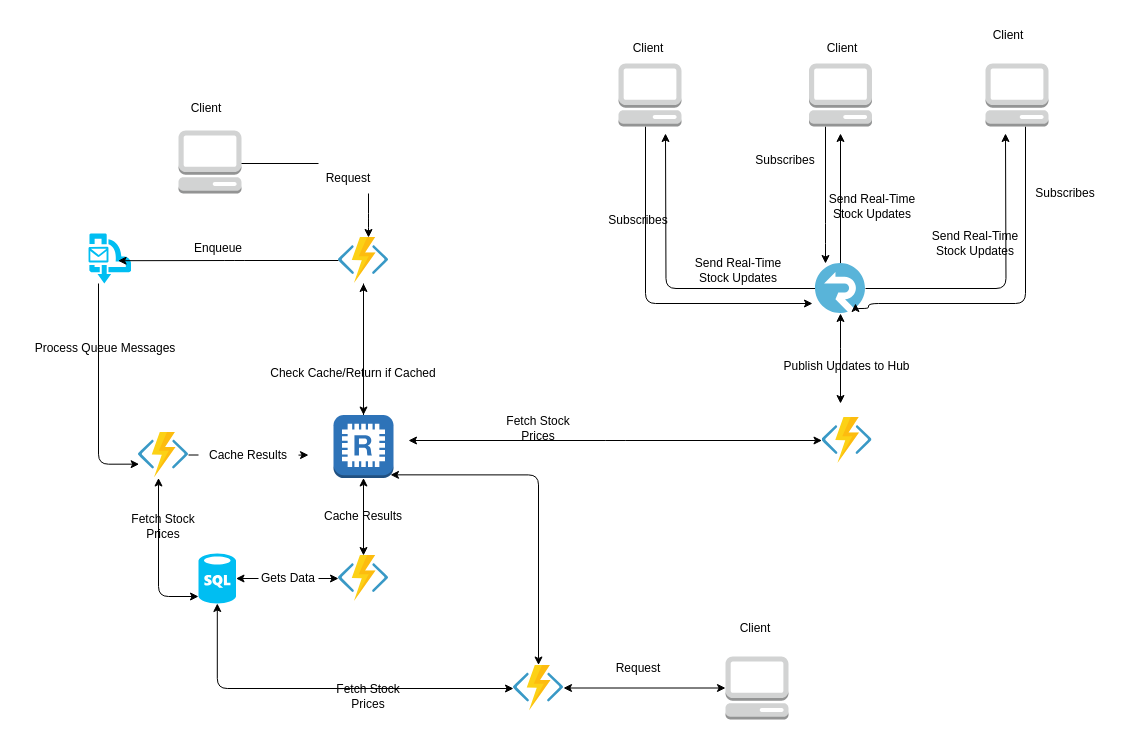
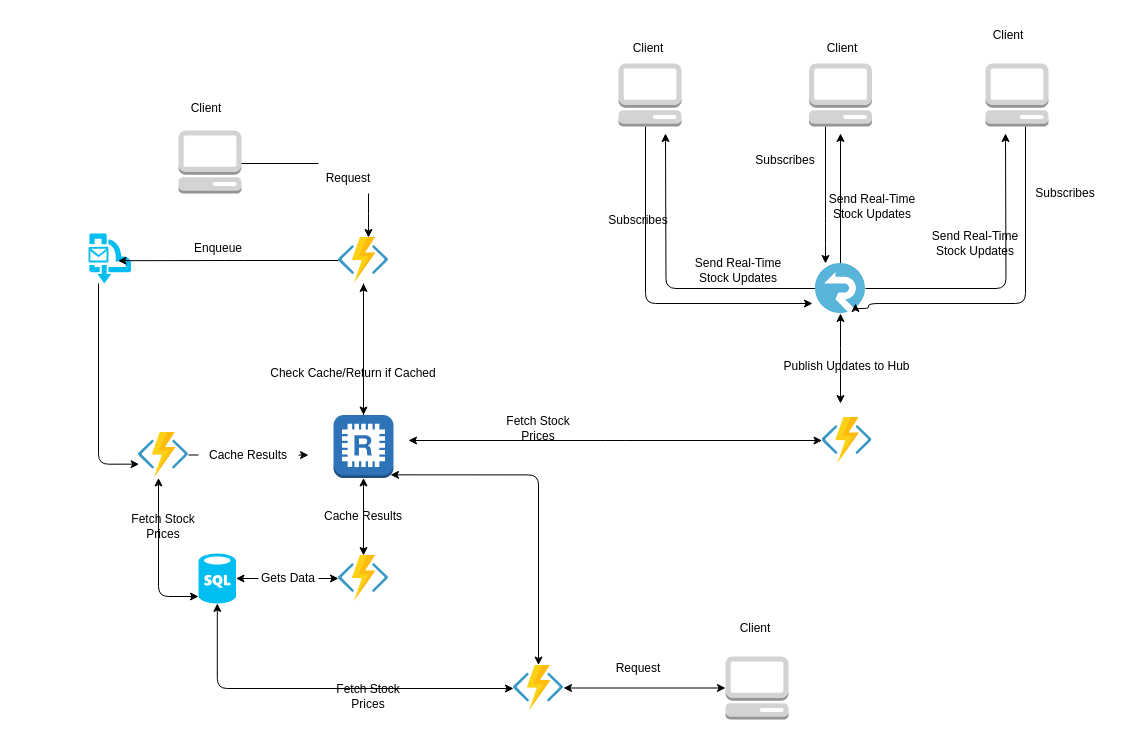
  <mxCell id="0" />
  <mxCell id="1" parent="0" />
  <mxCell id="2" style="edgeStyle=orthogonalEdgeStyle;html=1;" parent="1" source="3" target="20" edge="1"><mxGeometry relative="1" as="geometry" /></mxCell>
  <mxCell id="3" value="" style="outlineConnect=0;dashed=0;verticalLabelPosition=bottom;verticalAlign=top;align=center;html=1;shape=mxgraph.aws3.redis;fillColor=#2E73B8;gradientColor=none;" parent="1" vertex="1"><mxGeometry x="333" y="414.5" width="60" height="63" as="geometry" /></mxCell>
  <mxCell id="4" style="edgeStyle=orthogonalEdgeStyle;html=1;startArrow=none;startFill=1;" edge="1" parent="1" source="59" target="37"><mxGeometry relative="1" as="geometry" /></mxCell>
  <mxCell id="5" style="edgeStyle=orthogonalEdgeStyle;html=1;startArrow=classic;startFill=1;" edge="1" parent="1" source="6" target="55"><mxGeometry relative="1" as="geometry"><Array as="points"><mxPoint x="217" y="688" /></Array></mxGeometry></mxCell>
  <mxCell id="6" value="" style="verticalLabelPosition=bottom;html=1;verticalAlign=top;align=center;strokeColor=none;fillColor=#00BEF2;shape=mxgraph.azure.sql_database;" parent="1" vertex="1"><mxGeometry x="198" y="553" width="37.5" height="50" as="geometry" /></mxCell>
  <mxCell id="7" style="edgeStyle=orthogonalEdgeStyle;html=1;entryX=0.013;entryY=0.699;entryDx=0;entryDy=0;entryPerimeter=0;" parent="1" source="8" target="23" edge="1"><mxGeometry relative="1" as="geometry"><Array as="points"><mxPoint x="98" y="464" /></Array></mxGeometry></mxCell>
  <mxCell id="8" value="" style="verticalLabelPosition=bottom;html=1;verticalAlign=top;align=center;strokeColor=none;fillColor=#00BEF2;shape=mxgraph.azure.service_bus_queues;pointerEvents=1;" parent="1" vertex="1"><mxGeometry x="88" y="233" width="42.5" height="50" as="geometry" /></mxCell>
  <mxCell id="9" style="edgeStyle=orthogonalEdgeStyle;html=1;startArrow=none;startFill=0;" parent="1" source="13" edge="1"><mxGeometry relative="1" as="geometry"><mxPoint x="665" y="133" as="targetPoint" /></mxGeometry></mxCell>
  <mxCell id="10" style="edgeStyle=orthogonalEdgeStyle;html=1;startArrow=none;startFill=0;" parent="1" source="13" edge="1"><mxGeometry relative="1" as="geometry"><mxPoint x="840" y="133" as="targetPoint" /></mxGeometry></mxCell>
  <mxCell id="11" style="edgeStyle=orthogonalEdgeStyle;html=1;startArrow=none;startFill=0;" parent="1" source="13" edge="1"><mxGeometry relative="1" as="geometry"><mxPoint x="1005" y="133" as="targetPoint" /></mxGeometry></mxCell>
  <mxCell id="12" style="edgeStyle=orthogonalEdgeStyle;html=1;startArrow=classic;startFill=1;" parent="1" source="13" edge="1"><mxGeometry relative="1" as="geometry"><mxPoint x="840" y="403" as="targetPoint" /></mxGeometry></mxCell>
  <mxCell id="13" value="" style="sketch=0;aspect=fixed;html=1;points=[];align=center;image;fontSize=12;image=img/lib/mscae/SignalR.svg;" parent="1" vertex="1"><mxGeometry x="815" y="263" width="50" height="50" as="geometry" /></mxCell>
  <mxCell id="14" style="edgeStyle=orthogonalEdgeStyle;html=1;startArrow=none;" parent="1" source="30" target="20" edge="1"><mxGeometry relative="1" as="geometry"><Array as="points"><mxPoint x="368" y="223" /><mxPoint x="368" y="223" /></Array></mxGeometry></mxCell>
  <mxCell id="15" value="" style="outlineConnect=0;dashed=0;verticalLabelPosition=bottom;verticalAlign=top;align=center;html=1;shape=mxgraph.aws3.management_console;fillColor=#D2D3D3;gradientColor=none;" parent="1" vertex="1"><mxGeometry x="178" y="130" width="63" height="63" as="geometry" /></mxCell>
  <mxCell id="16" style="edgeStyle=orthogonalEdgeStyle;html=1;startArrow=none;startFill=0;" parent="1" source="17" edge="1"><mxGeometry relative="1" as="geometry"><mxPoint x="812" y="303" as="targetPoint" /><Array as="points"><mxPoint x="645" y="303" /><mxPoint x="812" y="303" /></Array></mxGeometry></mxCell>
  <mxCell id="17" value="" style="outlineConnect=0;dashed=0;verticalLabelPosition=bottom;verticalAlign=top;align=center;html=1;shape=mxgraph.aws3.management_console;fillColor=#D2D3D3;gradientColor=none;" parent="1" vertex="1"><mxGeometry x="618" y="63" width="63" height="63" as="geometry" /></mxCell>
  <mxCell id="18" style="edgeStyle=orthogonalEdgeStyle;html=1;entryX=0.696;entryY=0.544;entryDx=0;entryDy=0;entryPerimeter=0;" parent="1" source="20" target="8" edge="1"><mxGeometry relative="1" as="geometry" /></mxCell>
  <mxCell id="19" style="edgeStyle=orthogonalEdgeStyle;html=1;entryX=0.5;entryY=0;entryDx=0;entryDy=0;entryPerimeter=0;" parent="1" source="20" target="3" edge="1"><mxGeometry relative="1" as="geometry"><Array as="points" /></mxGeometry></mxCell>
  <mxCell id="20" value="" style="sketch=0;aspect=fixed;html=1;points=[];align=center;image;fontSize=12;image=img/lib/mscae/Functions.svg;" parent="1" vertex="1"><mxGeometry x="338" y="237" width="50" height="46" as="geometry" /></mxCell>
  <mxCell id="21" style="edgeStyle=orthogonalEdgeStyle;html=1;startArrow=none;" parent="1" source="28" edge="1"><mxGeometry relative="1" as="geometry"><mxPoint x="308" y="454.5" as="targetPoint" /></mxGeometry></mxCell>
  <mxCell id="22" style="edgeStyle=orthogonalEdgeStyle;html=1;entryX=0;entryY=0.86;entryDx=0;entryDy=0;entryPerimeter=0;startArrow=classic;startFill=1;" edge="1" parent="1" source="23" target="6"><mxGeometry relative="1" as="geometry"><Array as="points"><mxPoint x="158" y="596" /></Array></mxGeometry></mxCell>
  <mxCell id="23" value="" style="sketch=0;aspect=fixed;html=1;points=[];align=center;image;fontSize=12;image=img/lib/mscae/Functions.svg;" parent="1" vertex="1"><mxGeometry x="138" y="431.5" width="50" height="46" as="geometry" /></mxCell>
  <mxCell id="24" value="Enqueue" style="text;html=1;strokeColor=none;fillColor=none;align=center;verticalAlign=middle;whiteSpace=wrap;rounded=0;" parent="1" vertex="1"><mxGeometry x="188" y="233" width="60" height="30" as="geometry" /></mxCell>
  <mxCell id="25" value="Check Cache/Return if Cached" style="text;html=1;strokeColor=none;fillColor=none;align=center;verticalAlign=middle;whiteSpace=wrap;rounded=0;" parent="1" vertex="1"><mxGeometry x="263" y="358" width="180" height="30" as="geometry" /></mxCell>
- <mxCell id="26" value="Process Queue Messages" style="text;html=1;strokeColor=none;fillColor=none;align=center;verticalAlign=middle;whiteSpace=wrap;rounded=0;" parent="1" vertex="1"><mxGeometry x="20.5" y="333" width="167.5" height="30" as="geometry" /></mxCell>
  <mxCell id="27" value="" style="edgeStyle=orthogonalEdgeStyle;html=1;endArrow=none;" parent="1" source="23" target="28" edge="1"><mxGeometry relative="1" as="geometry"><mxPoint x="308" y="454.5" as="targetPoint" /><mxPoint x="188" y="454.5" as="sourcePoint" /></mxGeometry></mxCell>
  <mxCell id="28" value="Cache Results" style="text;html=1;strokeColor=none;fillColor=none;align=center;verticalAlign=middle;whiteSpace=wrap;rounded=0;" parent="1" vertex="1"><mxGeometry x="198" y="441.25" width="100" height="26.5" as="geometry" /></mxCell>
  <mxCell id="29" value="" style="edgeStyle=orthogonalEdgeStyle;html=1;endArrow=none;" parent="1" source="15" target="30" edge="1"><mxGeometry relative="1" as="geometry"><mxPoint x="356.5" y="66" as="sourcePoint" /><mxPoint x="363" y="237" as="targetPoint" /><Array as="points"><mxPoint x="209" y="173" /></Array></mxGeometry></mxCell>
  <mxCell id="30" value="Request" style="text;html=1;strokeColor=none;fillColor=none;align=center;verticalAlign=middle;whiteSpace=wrap;rounded=0;" parent="1" vertex="1"><mxGeometry x="318" y="163" width="60" height="30" as="geometry" /></mxCell>
  <mxCell id="31" value="Client" style="text;html=1;strokeColor=none;fillColor=none;align=center;verticalAlign=middle;whiteSpace=wrap;rounded=0;" parent="1" vertex="1"><mxGeometry x="175.5" y="93" width="60" height="30" as="geometry" /></mxCell>
  <mxCell id="32" style="edgeStyle=orthogonalEdgeStyle;html=1;startArrow=none;startFill=0;" parent="1" source="33" target="13" edge="1"><mxGeometry relative="1" as="geometry"><Array as="points"><mxPoint x="825" y="233" /><mxPoint x="825" y="233" /></Array></mxGeometry></mxCell>
  <mxCell id="33" value="" style="outlineConnect=0;dashed=0;verticalLabelPosition=bottom;verticalAlign=top;align=center;html=1;shape=mxgraph.aws3.management_console;fillColor=#D2D3D3;gradientColor=none;" parent="1" vertex="1"><mxGeometry x="808.5" y="63" width="63" height="63" as="geometry" /></mxCell>
  <mxCell id="34" style="edgeStyle=orthogonalEdgeStyle;html=1;startArrow=none;startFill=0;" parent="1" source="35" edge="1"><mxGeometry relative="1" as="geometry"><mxPoint x="855" y="303" as="targetPoint" /><Array as="points"><mxPoint x="1025" y="303" /><mxPoint x="868" y="303" /><mxPoint x="868" y="308" /></Array></mxGeometry></mxCell>
  <mxCell id="35" value="" style="outlineConnect=0;dashed=0;verticalLabelPosition=bottom;verticalAlign=top;align=center;html=1;shape=mxgraph.aws3.management_console;fillColor=#D2D3D3;gradientColor=none;" parent="1" vertex="1"><mxGeometry x="985" y="63" width="63" height="63" as="geometry" /></mxCell>
  <mxCell id="36" style="edgeStyle=orthogonalEdgeStyle;html=1;entryX=0.5;entryY=1;entryDx=0;entryDy=0;entryPerimeter=0;startArrow=classic;startFill=1;" edge="1" parent="1" source="37" target="3"><mxGeometry relative="1" as="geometry" /></mxCell>
  <mxCell id="37" value="" style="sketch=0;aspect=fixed;html=1;points=[];align=center;image;fontSize=12;image=img/lib/mscae/Functions.svg;" parent="1" vertex="1"><mxGeometry x="338" y="555" width="50" height="46" as="geometry" /></mxCell>
  <mxCell id="38" value="Cache Results" style="text;html=1;strokeColor=none;fillColor=none;align=center;verticalAlign=middle;whiteSpace=wrap;rounded=0;" parent="1" vertex="1"><mxGeometry x="313" y="503" width="100" height="26.5" as="geometry" /></mxCell>
  <mxCell id="39" style="edgeStyle=orthogonalEdgeStyle;html=1;startArrow=classic;startFill=1;" parent="1" source="40" edge="1"><mxGeometry relative="1" as="geometry"><mxPoint x="408" y="440" as="targetPoint" /></mxGeometry></mxCell>
  <mxCell id="40" value="" style="sketch=0;aspect=fixed;html=1;points=[];align=center;image;fontSize=12;image=img/lib/mscae/Functions.svg;" parent="1" vertex="1"><mxGeometry x="821.5" y="417" width="50" height="46" as="geometry" /></mxCell>
  <mxCell id="41" value="Fetch Stock Prices" style="text;html=1;strokeColor=none;fillColor=none;align=center;verticalAlign=middle;whiteSpace=wrap;rounded=0;" parent="1" vertex="1"><mxGeometry x="488" y="414.5" width="100" height="26.5" as="geometry" /></mxCell>
  <mxCell id="42" value="Subscribes" style="text;html=1;strokeColor=none;fillColor=none;align=center;verticalAlign=middle;whiteSpace=wrap;rounded=0;" parent="1" vertex="1"><mxGeometry x="588" y="206.5" width="100" height="26.5" as="geometry" /></mxCell>
  <mxCell id="43" value="Send Real-Time Stock Updates" style="text;html=1;strokeColor=none;fillColor=none;align=center;verticalAlign=middle;whiteSpace=wrap;rounded=0;" parent="1" vertex="1"><mxGeometry x="688" y="256.5" width="100" height="26.5" as="geometry" /></mxCell>
  <mxCell id="44" value="&lt;span style=&quot;color: rgba(0, 0, 0, 0); font-family: monospace; font-size: 0px; text-align: start;&quot;&gt;%3CmxGraphModel%3E%3Croot%3E%3CmxCell%20id%3D%220%22%2F%3E%3CmxCell%20id%3D%221%22%20parent%3D%220%22%2F%3E%3CmxCell%20id%3D%222%22%20value%3D%22Subscribes%22%20style%3D%22text%3Bhtml%3D1%3BstrokeColor%3Dnone%3BfillColor%3Dnone%3Balign%3Dcenter%3BverticalAlign%3Dmiddle%3BwhiteSpace%3Dwrap%3Brounded%3D0%3B%22%20vertex%3D%221%22%20parent%3D%221%22%3E%3CmxGeometry%20x%3D%22730%22%20y%3D%22133.5%22%20width%3D%22100%22%20height%3D%2226.5%22%20as%3D%22geometry%22%2F%3E%3C%2FmxCell%3E%3C%2Froot%3E%3C%2FmxGraphModel%3E&lt;/span&gt;&lt;span style=&quot;color: rgba(0, 0, 0, 0); font-family: monospace; font-size: 0px; text-align: start;&quot;&gt;%3CmxGraphModel%3E%3Croot%3E%3CmxCell%20id%3D%220%22%2F%3E%3CmxCell%20id%3D%221%22%20parent%3D%220%22%2F%3E%3CmxCell%20id%3D%222%22%20value%3D%22Subscribes%22%20style%3D%22text%3Bhtml%3D1%3BstrokeColor%3Dnone%3BfillColor%3Dnone%3Balign%3Dcenter%3BverticalAlign%3Dmiddle%3BwhiteSpace%3Dwrap%3Brounded%3D0%3B%22%20vertex%3D%221%22%20parent%3D%221%22%3E%3CmxGeometry%20x%3D%22730%22%20y%3D%22133.5%22%20width%3D%22100%22%20height%3D%2226.5%22%20as%3D%22geometry%22%2F%3E%3C%2FmxCell%3E%3C%2Froot%3E%3C%2FmxGraphModel%3E&lt;/span&gt;" style="text;html=1;strokeColor=none;fillColor=none;align=center;verticalAlign=middle;whiteSpace=wrap;rounded=0;" parent="1" vertex="1"><mxGeometry x="1015" y="173" width="100" height="26.5" as="geometry" /></mxCell>
  <mxCell id="45" value="Subscribes" style="text;html=1;strokeColor=none;fillColor=none;align=center;verticalAlign=middle;whiteSpace=wrap;rounded=0;" parent="1" vertex="1"><mxGeometry x="735" y="146.5" width="100" height="26.5" as="geometry" /></mxCell>
  <mxCell id="46" value="Send Real-Time Stock Updates" style="text;html=1;strokeColor=none;fillColor=none;align=center;verticalAlign=middle;whiteSpace=wrap;rounded=0;" parent="1" vertex="1"><mxGeometry x="821.5" y="193" width="100" height="26.5" as="geometry" /></mxCell>
  <mxCell id="47" value="Send Real-Time Stock Updates" style="text;html=1;strokeColor=none;fillColor=none;align=center;verticalAlign=middle;whiteSpace=wrap;rounded=0;" parent="1" vertex="1"><mxGeometry x="925" y="230" width="100" height="26.5" as="geometry" /></mxCell>
  <mxCell id="48" value="Publish Updates to Hub" style="text;html=1;strokeColor=none;fillColor=none;align=center;verticalAlign=middle;whiteSpace=wrap;rounded=0;" parent="1" vertex="1"><mxGeometry x="773" y="353" width="147" height="26.5" as="geometry" /></mxCell>
  <mxCell id="49" value="Subscribes" style="text;html=1;strokeColor=none;fillColor=none;align=center;verticalAlign=middle;whiteSpace=wrap;rounded=0;" parent="1" vertex="1"><mxGeometry x="1015" y="180" width="100" height="26.5" as="geometry" /></mxCell>
  <mxCell id="50" value="Client" style="text;html=1;strokeColor=none;fillColor=none;align=center;verticalAlign=middle;whiteSpace=wrap;rounded=0;" parent="1" vertex="1"><mxGeometry x="618" y="33" width="60" height="30" as="geometry" /></mxCell>
  <mxCell id="51" value="Client" style="text;html=1;strokeColor=none;fillColor=none;align=center;verticalAlign=middle;whiteSpace=wrap;rounded=0;" parent="1" vertex="1"><mxGeometry x="978" y="20" width="60" height="30" as="geometry" /></mxCell>
  <mxCell id="52" value="Client" style="text;html=1;strokeColor=none;fillColor=none;align=center;verticalAlign=middle;whiteSpace=wrap;rounded=0;" parent="1" vertex="1"><mxGeometry x="811.5" y="33" width="60" height="30" as="geometry" /></mxCell>
  <mxCell id="53" value="Client" style="text;html=1;strokeColor=none;fillColor=none;align=center;verticalAlign=middle;whiteSpace=wrap;rounded=0;" vertex="1" parent="1"><mxGeometry x="725" y="613" width="60" height="30" as="geometry" /></mxCell>
  <mxCell id="54" style="edgeStyle=orthogonalEdgeStyle;html=1;entryX=0.95;entryY=0.95;entryDx=0;entryDy=0;entryPerimeter=0;startArrow=classic;startFill=1;" edge="1" parent="1" source="55" target="3"><mxGeometry relative="1" as="geometry"><Array as="points"><mxPoint x="538" y="474" /></Array></mxGeometry></mxCell>
  <mxCell id="55" value="" style="sketch=0;aspect=fixed;html=1;points=[];align=center;image;fontSize=12;image=img/lib/mscae/Functions.svg;" vertex="1" parent="1"><mxGeometry x="513" y="664.5" width="50" height="46" as="geometry" /></mxCell>
  <mxCell id="56" style="edgeStyle=orthogonalEdgeStyle;html=1;startArrow=classic;startFill=1;" edge="1" parent="1" source="57" target="55"><mxGeometry relative="1" as="geometry" /></mxCell>
  <mxCell id="57" value="" style="outlineConnect=0;dashed=0;verticalLabelPosition=bottom;verticalAlign=top;align=center;html=1;shape=mxgraph.aws3.management_console;fillColor=#D2D3D3;gradientColor=none;" vertex="1" parent="1"><mxGeometry x="725" y="656" width="63" height="63" as="geometry" /></mxCell>
  <mxCell id="58" value="" style="edgeStyle=orthogonalEdgeStyle;html=1;startArrow=classic;startFill=1;endArrow=none;" edge="1" parent="1" source="6" target="59"><mxGeometry relative="1" as="geometry"><mxPoint x="235.5" y="578" as="sourcePoint" /><mxPoint x="338" y="578" as="targetPoint" /></mxGeometry></mxCell>
  <mxCell id="59" value="Gets Data" style="text;html=1;strokeColor=none;fillColor=none;align=center;verticalAlign=middle;whiteSpace=wrap;rounded=0;" parent="1" vertex="1"><mxGeometry x="258" y="563" width="60" height="30" as="geometry" /></mxCell>
  <mxCell id="60" value="Request" style="text;html=1;strokeColor=none;fillColor=none;align=center;verticalAlign=middle;whiteSpace=wrap;rounded=0;" vertex="1" parent="1"><mxGeometry x="608" y="653" width="60" height="30" as="geometry" /></mxCell>
  <mxCell id="61" value="Fetch Stock Prices" style="text;html=1;strokeColor=none;fillColor=none;align=center;verticalAlign=middle;whiteSpace=wrap;rounded=0;" vertex="1" parent="1"><mxGeometry x="113" y="513" width="100" height="26.5" as="geometry" /></mxCell>
  <mxCell id="62" value="Fetch Stock Prices" style="text;html=1;strokeColor=none;fillColor=none;align=center;verticalAlign=middle;whiteSpace=wrap;rounded=0;" vertex="1" parent="1"><mxGeometry x="318" y="683" width="100" height="26.5" as="geometry" /></mxCell>
